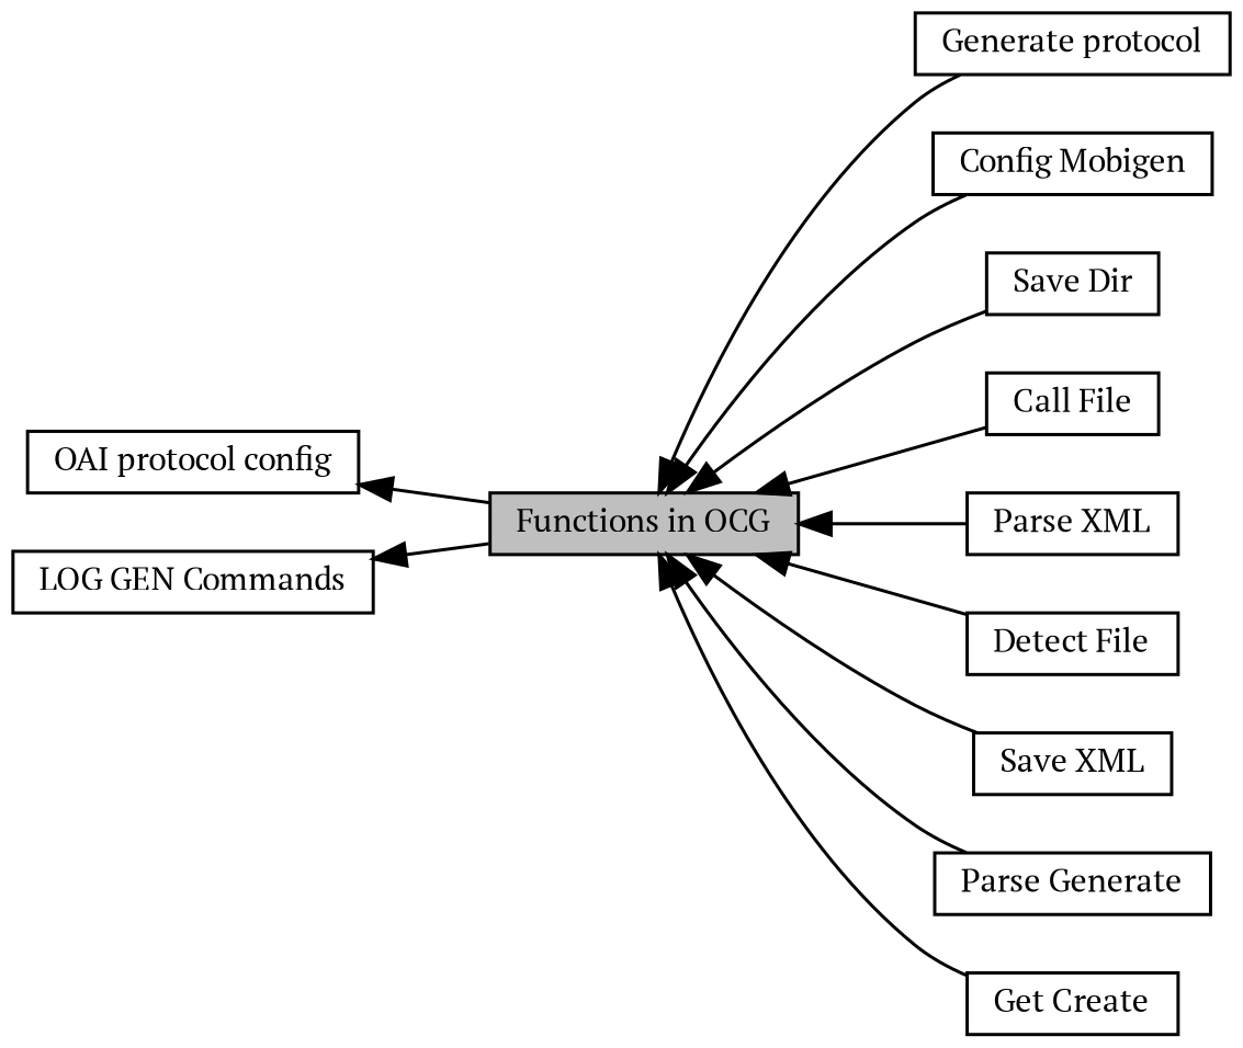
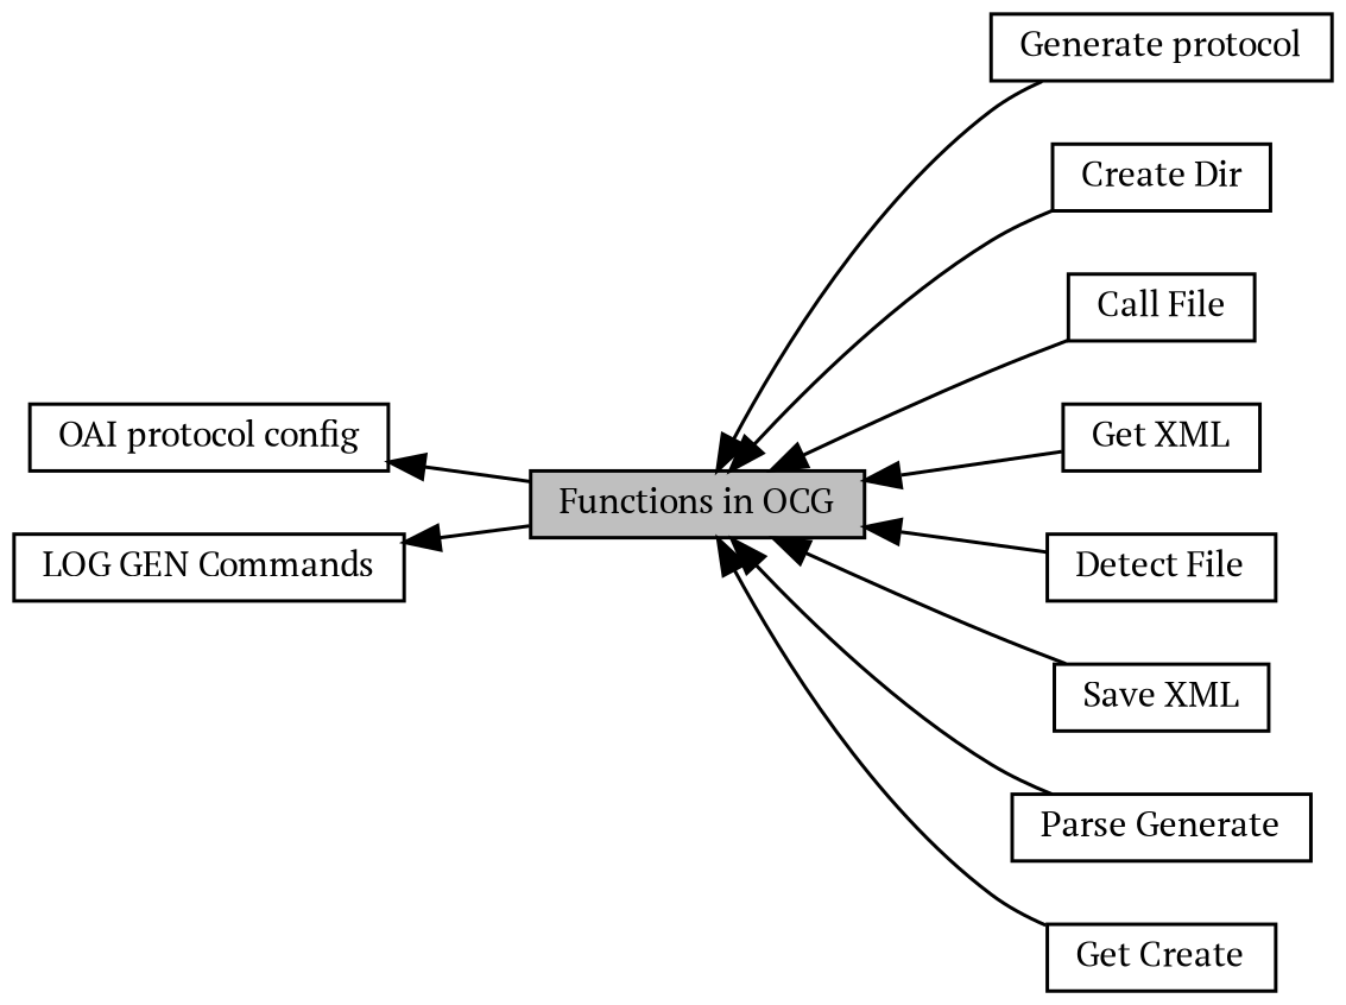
  digraph {
    fontname="PT Serif"
    rankdir=LR
    node [color=black fillcolor=white fontname="PT Serif" fontsize=10 shape=box style=filled]
    edge [dir=back fontname="PT Serif" fontsize=10 labelfontname=Helvetica labelfontsize=10 shape=plaintext style=solid]
    n1 [height=0.2 label="Generate protocol" width=0.4]
-   n2 [height=0.2 label="Config Mobigen" width=0.4]
    n3 [height=0.2 label="OAI protocol config" width=0.4]
    n4 [fillcolor=grey75 fontcolor=black height=0.2 label="Functions in OCG" width=0.4]
-   n5 [height=0.2 label="Save Dir" width=0.4]
+   n5 [height=0.2 label="Create Dir" width=0.4]
    n6 [height=0.2 label="Call File" width=0.4]
-   n7 [height=0.2 label="Parse XML" width=0.4]
+   n7 [height=0.2 label="Get XML" width=0.4]
    n8 [height=0.2 label="Detect File" width=0.4]
    n9 [height=0.2 label="Save XML" width=0.4]
    n10 [height=0.2 label="Parse Generate" width=0.4]
    n11 [height=0.2 label="Get Create" width=0.4]
    n12 [height=0.2 label="LOG GEN Commands" width=0.4]
    n3 -> n4
    n4 -> n1
-   n4 -> n2
    n4 -> n5
    n4 -> n6
    n4 -> n7
    n4 -> n8
    n4 -> n9
    n4 -> n10
    n4 -> n11
    n12 -> n4
  }
